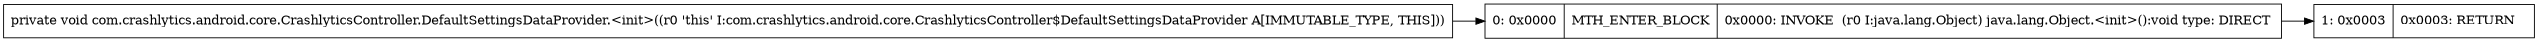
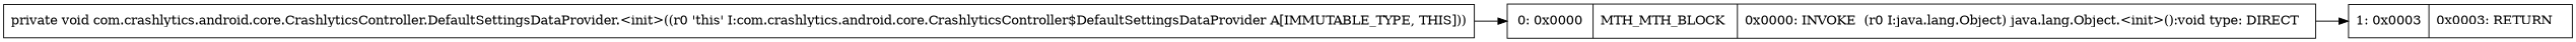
  digraph {
    rankdir=LR
    node [shape=record]
-   n1 [label="{0\:\ 0x0000|MTH_ENTER_BLOCK\l|0x0000: INVOKE  (r0 I:java.lang.Object) java.lang.Object.\<init\>():void type: DIRECT \l}"]
+   n1 [label="{0\:\ 0x0000|MTH_MTH_BLOCK\l|0x0000: INVOKE  (r0 I:java.lang.Object) java.lang.Object.\<init\>():void type: DIRECT \l}"]
    n2 [label="{1\:\ 0x0003|0x0003: RETURN   \l}"]
    n3 [label="{private void com.crashlytics.android.core.CrashlyticsController.DefaultSettingsDataProvider.\<init\>((r0 'this' I:com.crashlytics.android.core.CrashlyticsController$DefaultSettingsDataProvider A[IMMUTABLE_TYPE, THIS])) }"]
    n1 -> n2
    n3 -> n1
  }
